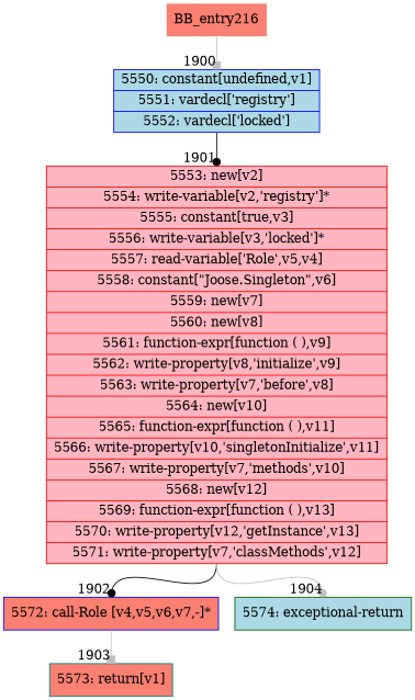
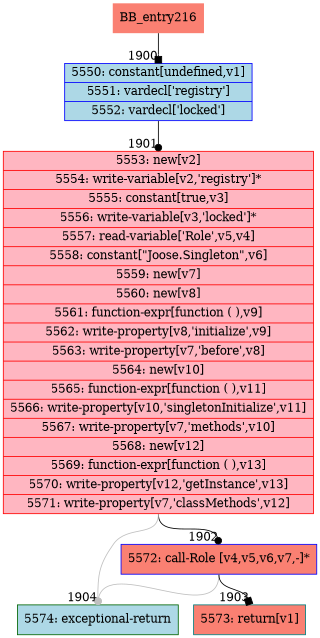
  digraph {
    rankdir=TD
    node [color=blue fillcolor=salmon shape=record style=filled]
    edge [arrowhead=dot headport=n tailport=s]
    BB_entry216 [shape=none]
    n2 [fillcolor=lightblue label="{5550: constant[undefined,v1]|5551: vardecl['registry']|5552: vardecl['locked']}"]
    n3 [color=red fillcolor=lightpink label="{5553: new[v2]|5554: write-variable[v2,'registry']*|5555: constant[true,v3]|5556: write-variable[v3,'locked']*|5557: read-variable['Role',v5,v4]|5558: constant[\"Joose.Singleton\",v6]|5559: new[v7]|5560: new[v8]|5561: function-expr[function ( ),v9]|5562: write-property[v8,'initialize',v9]|5563: write-property[v7,'before',v8]|5564: new[v10]|5565: function-expr[function ( ),v11]|5566: write-property[v10,'singletonInitialize',v11]|5567: write-property[v7,'methods',v10]|5568: new[v12]|5569: function-expr[function ( ),v13]|5570: write-property[v12,'getInstance',v13]|5571: write-property[v7,'classMethods',v12]}"]
    n4 [label="{5572: call-Role [v4,v5,v6,v7,-]*}"]
    n5 [color=darkgreen fillcolor=lightblue label="{5574: exceptional-return}"]
    n6 [color=teal label="{5573: return[v1]}"]
-   BB_entry216 -> n2 [arrowhead=box headlabel="    1900" color=gray]
+   BB_entry216 -> n2 [arrowhead=box headlabel="    1900"]
    n2 -> n3 [headlabel="      1901"]
    n3 -> n4 [headlabel="      1902"]
    n3 -> n5 [color=gray headlabel="      1904"]
-   n4 -> n6 [arrowhead=box headlabel="      1903" color=gray]
+   n4 -> n5 [color=gray]
+   n4 -> n6 [arrowhead=box headlabel="      1903"]
  }
